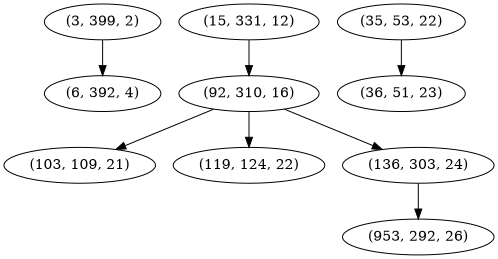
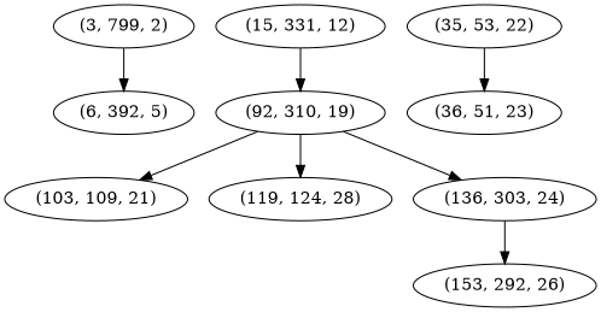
  digraph {
-   "(3, 399, 2)"
-   "(6, 392, 5)" [label="(6, 392, 4)"]
+   "(3, 399, 2)" [label="(3, 799, 2)"]
+   "(6, 392, 5)"
    "(15, 331, 12)"
-   "(92, 310, 16)"
+   "(92, 310, 16)" [label="(92, 310, 19)"]
    "(103, 109, 21)"
-   "(119, 124, 22)"
+   "(119, 124, 22)" [label="(119, 124, 28)"]
    n7 [label="(136, 303, 24)"]
    "(35, 53, 22)"
    "(36, 51, 23)"
-   "(153, 292, 26)" [label="(953, 292, 26)"]
+   "(153, 292, 26)"
    "(3, 399, 2)" -> "(6, 392, 5)"
    "(15, 331, 12)" -> "(92, 310, 16)"
    "(92, 310, 16)" -> "(103, 109, 21)"
    "(92, 310, 16)" -> "(119, 124, 22)"
    "(92, 310, 16)" -> n7
    n7 -> "(153, 292, 26)"
    "(35, 53, 22)" -> "(36, 51, 23)"
  }
